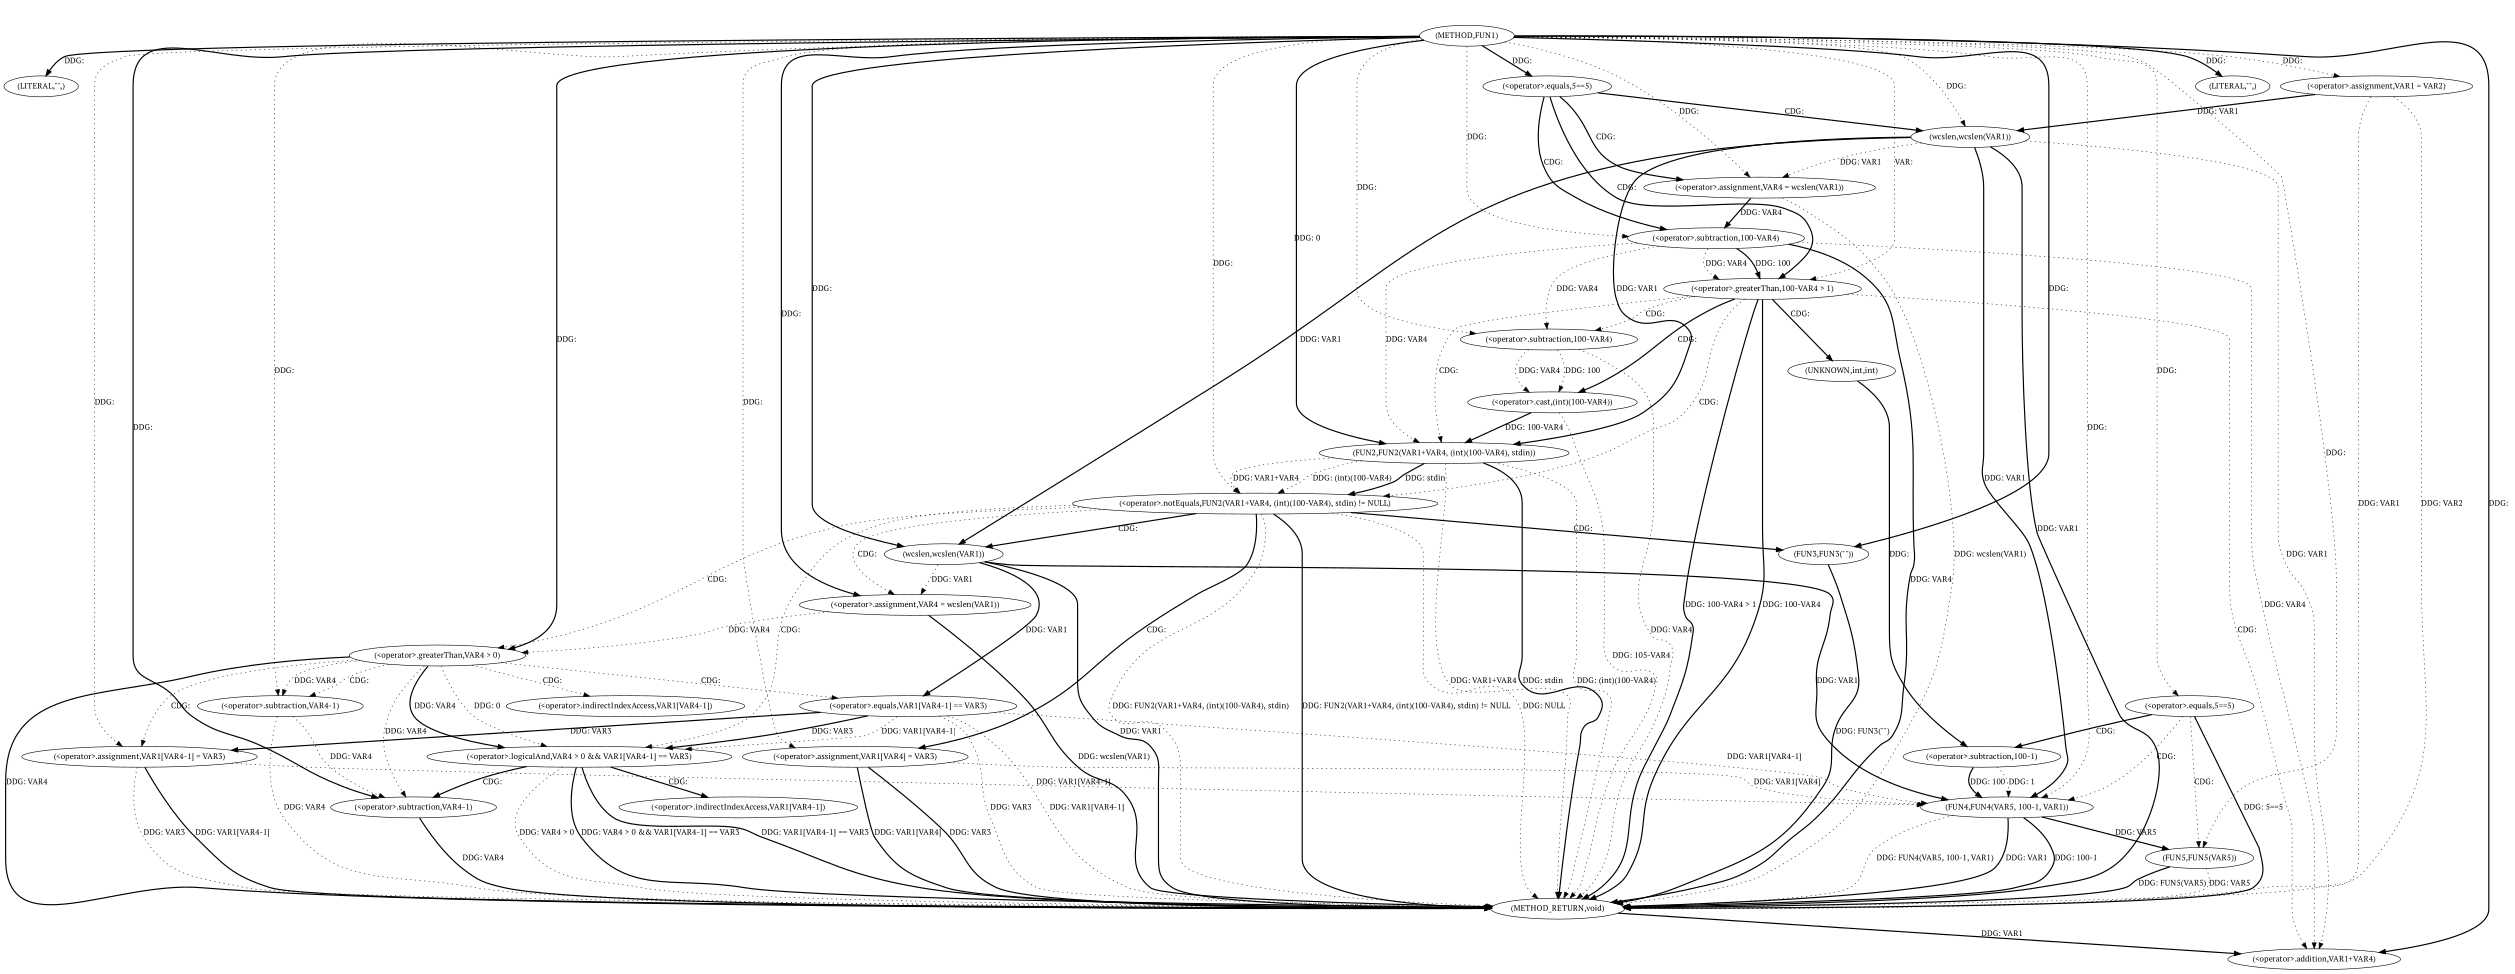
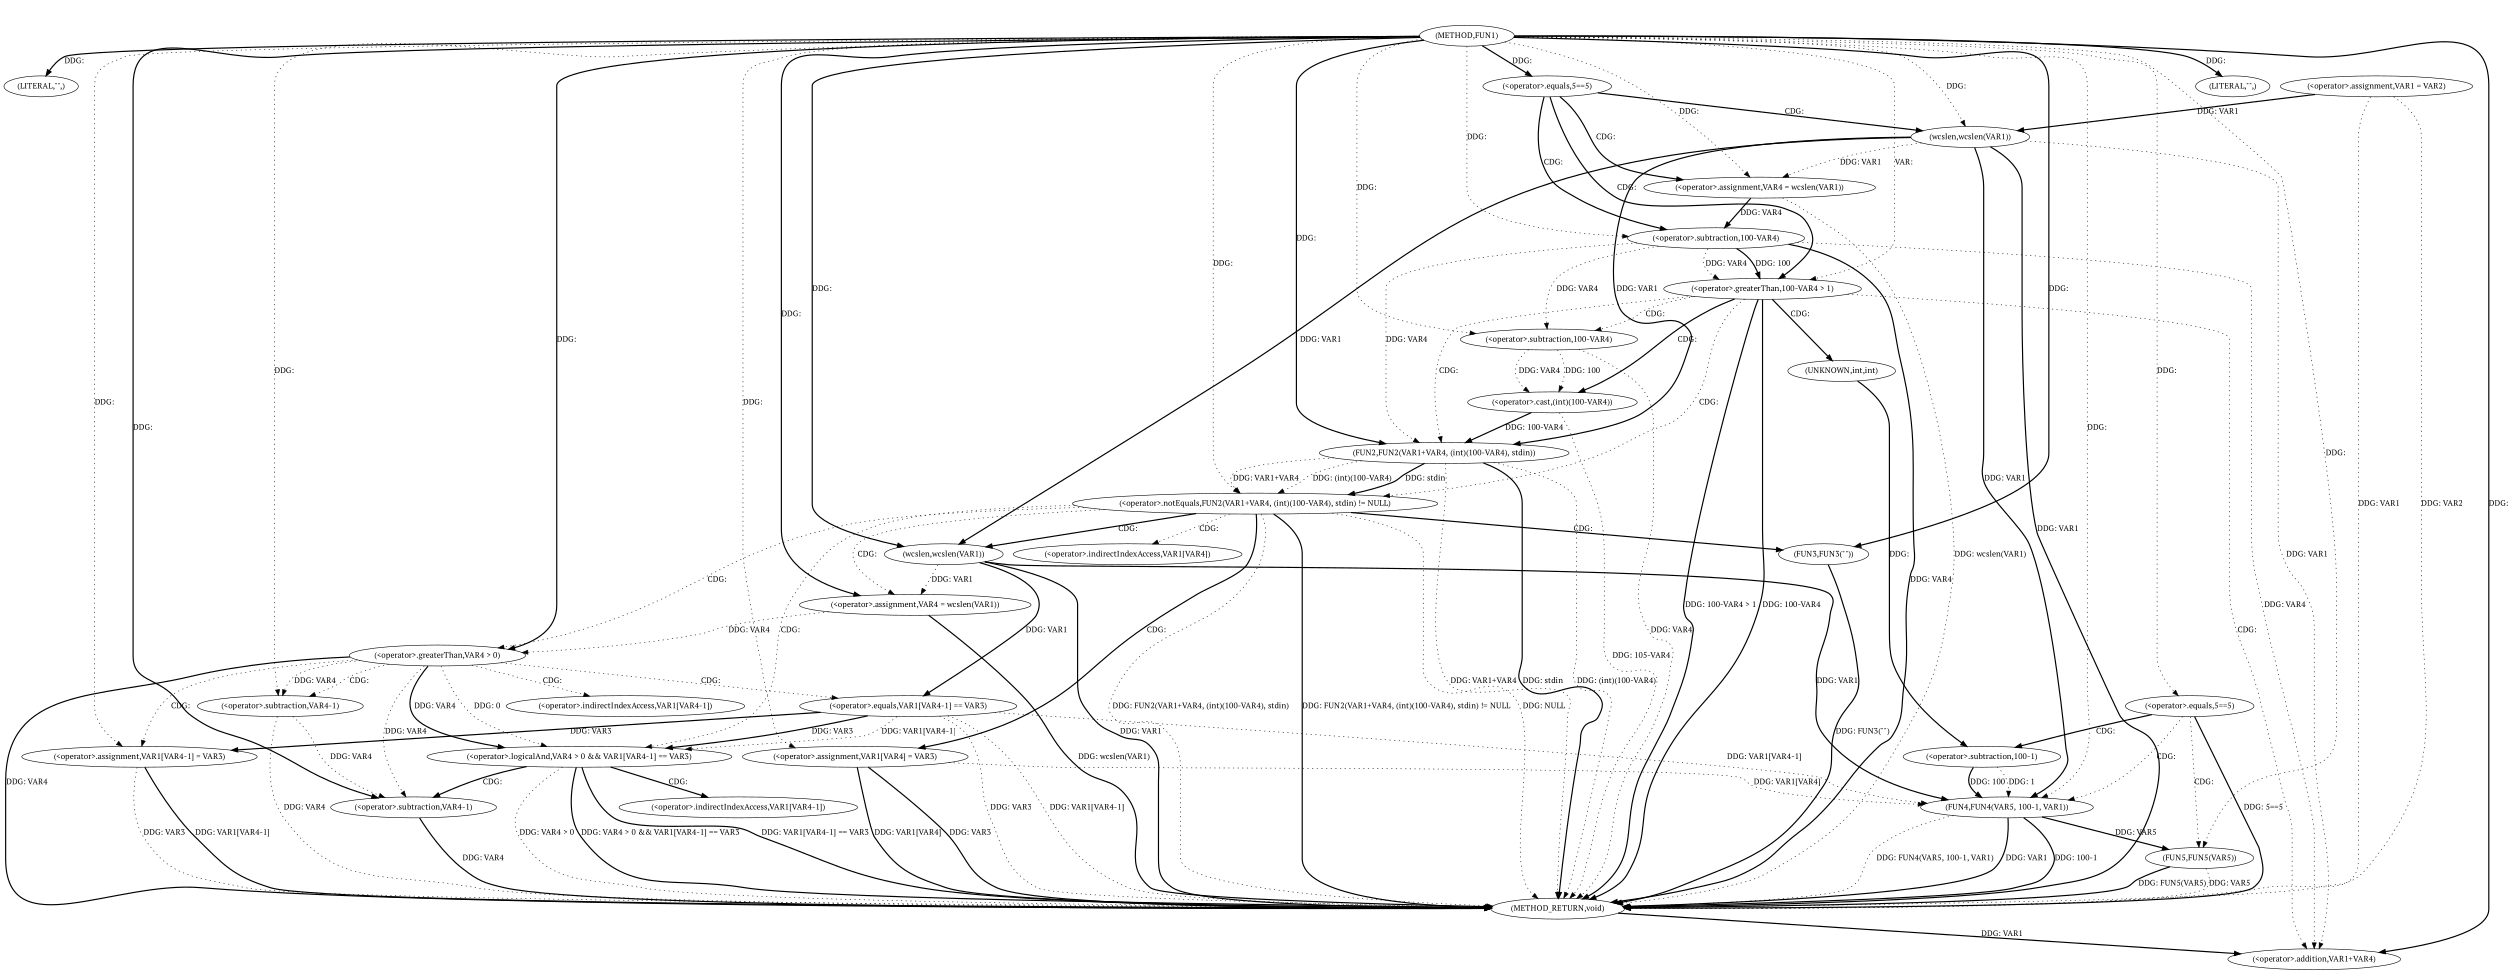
  digraph {
    fontname="PT Serif"
    node [fontname="PT Serif"]
    edge [fontname="PT Serif" style=dotted]
    n1 [label="(METHOD,FUN1)"]
    n2 [label="(LITERAL,\"\",)"]
    n3 [label="(<operator>.assignment,VAR1 = VAR2)"]
    n4 [label="(<operator>.equals,5==5)"]
    n5 [label="(<operator>.assignment,VAR4 = wcslen(VAR1))"]
    n6 [label="(wcslen,wcslen(VAR1))"]
    n7 [label="(<operator>.greaterThan,100-VAR4 > 1)"]
    n8 [label="(<operator>.subtraction,100-VAR4)"]
    n9 [label="(<operator>.notEquals,FUN2(VAR1+VAR4, (int)(100-VAR4), stdin) != NULL)"]
    n10 [label="(FUN2,FUN2(VAR1+VAR4, (int)(100-VAR4), stdin))"]
    n11 [label="(<operator>.addition,VAR1+VAR4)"]
    n12 [label="(<operator>.subtraction,100-VAR4)"]
    n13 [label="(<operator>.assignment,VAR4 = wcslen(VAR1))"]
    n14 [label="(wcslen,wcslen(VAR1))"]
    n15 [label="(<operator>.greaterThan,VAR4 > 0)"]
    n16 [label="(<operator>.subtraction,VAR4-1)"]
    n17 [label="(<operator>.assignment,VAR1[VAR4-1] = VAR3)"]
    n18 [label="(<operator>.subtraction,VAR4-1)"]
    n19 [label="(FUN3,FUN3(\"\"))"]
    n20 [label="(<operator>.assignment,VAR1[VAR4] = VAR3)"]
    n21 [label="(<operator>.equals,5==5)"]
    n22 [label="(LITERAL,\"\",)"]
    n23 [label="(FUN4,FUN4(VAR5, 100-1, VAR1))"]
    n24 [label="(FUN5,FUN5(VAR5))"]
    n25 [label="(METHOD_RETURN,void)"]
    n26 [label="(<operator>.cast,(int)(100-VAR4))"]
    n27 [label="(UNKNOWN,int,int)"]
    n28 [label="(<operator>.logicalAnd,VAR4 > 0 && VAR1[VAR4-1] == VAR3)"]
+   n29 [label="(<operator>.indirectIndexAccess,VAR1[VAR4])"]
    n30 [label="(<operator>.equals,VAR1[VAR4-1] == VAR3)"]
    n31 [label="(<operator>.indirectIndexAccess,VAR1[VAR4-1])"]
    n32 [label="(<operator>.subtraction,100-1)"]
    n33 [label="(<operator>.indirectIndexAccess,VAR1[VAR4-1])"]
    n1 -> n2 [label="DDG: " style=bold]
-   n1 -> n3 [label="DDG: "]
    n1 -> n4 [label="DDG: " style=bold]
    n1 -> n5 [label="DDG: "]
    n1 -> n6 [label="DDG: "]
    n1 -> n7 [label="VAR: "]
    n1 -> n8 [label="DDG: "]
    n1 -> n9 [label="DDG: "]
-   n1 -> n10 [label="DDG: 0" style=bold]
+   n1 -> n10 [label="DDG: " style=bold]
    n1 -> n11 [label="DDG: " style=bold]
    n1 -> n12 [label="DDG: "]
    n1 -> n13 [label="DDG: " style=bold]
    n1 -> n14 [label="DDG: " style=bold]
    n1 -> n15 [label="DDG: " style=bold]
    n1 -> n16 [label="DDG: "]
    n1 -> n17 [label="DDG: "]
    n1 -> n18 [label="DDG: " style=bold]
    n1 -> n19 [label="DDG: " style=bold]
    n1 -> n20 [label="DDG: "]
    n1 -> n21 [label="DDG: "]
    n1 -> n22 [label="DDG: " style=bold]
    n1 -> n23 [label="DDG: "]
    n1 -> n24 [label="DDG: "]
    n3 -> n6 [label="DDG: VAR1" style=bold]
    n3 -> n25 [label="DDG: VAR1"]
    n3 -> n25 [label="DDG: VAR2"]
    n4 -> n5 [label="CDG: " style=bold]
    n4 -> n6 [label="CDG: " style=bold]
    n4 -> n7 [label="CDG: " style=bold]
    n4 -> n8 [label="CDG: " style=bold]
    n5 -> n8 [label="DDG: VAR4" style=bold]
    n5 -> n25 [label="DDG: wcslen(VAR1)"]
    n6 -> n5 [label="DDG: VAR1"]
    n6 -> n10 [label="DDG: VAR1" style=bold]
    n6 -> n11 [label="DDG: VAR1"]
    n6 -> n14 [label="DDG: VAR1" style=bold]
    n6 -> n23 [label="DDG: VAR1" style=bold]
    n6 -> n25 [label="DDG: VAR1" style=bold]
    n7 -> n9 [label="CDG: "]
    n7 -> n10 [label="CDG: "]
    n7 -> n11 [label="CDG: "]
    n7 -> n12 [label="CDG: "]
    n7 -> n25 [label="DDG: 100-VAR4 > 1" style=bold]
    n7 -> n25 [label="DDG: 100-VAR4" style=bold]
    n7 -> n26 [label="CDG: " style=bold]
    n7 -> n27 [label="CDG: " style=bold]
    n8 -> n7 [label="DDG: 100" style=bold]
    n8 -> n7 [label="DDG: VAR4"]
    n8 -> n10 [label="DDG: VAR4"]
    n8 -> n11 [label="DDG: VAR4"]
    n8 -> n12 [label="DDG: VAR4"]
    n8 -> n25 [label="DDG: VAR4" style=bold]
    n9 -> n13 [label="CDG: "]
    n9 -> n14 [label="CDG: " style=bold]
    n9 -> n15 [label="CDG: "]
    n9 -> n19 [label="CDG: " style=bold]
    n9 -> n20 [label="CDG: " style=bold]
    n9 -> n25 [label="DDG: FUN2(VAR1+VAR4, (int)(100-VAR4), stdin)"]
    n9 -> n25 [label="DDG: FUN2(VAR1+VAR4, (int)(100-VAR4), stdin) != NULL" style=bold]
    n9 -> n25 [label="DDG: NULL"]
    n9 -> n28 [label="CDG: "]
+   n9 -> n29 [label="CDG: "]
    n10 -> n9 [label="DDG: VAR1+VAR4"]
    n10 -> n9 [label="DDG: (int)(100-VAR4)"]
    n10 -> n9 [label="DDG: stdin" style=bold]
    n10 -> n25 [label="DDG: stdin" style=bold]
    n10 -> n25 [label="DDG: VAR1+VAR4"]
    n10 -> n25 [label="DDG: (int)(100-VAR4)"]
    n12 -> n25 [label="DDG: VAR4"]
    n12 -> n26 [label="DDG: 100"]
    n12 -> n26 [label="DDG: VAR4"]
    n13 -> n15 [label="DDG: VAR4"]
    n13 -> n25 [label="DDG: wcslen(VAR1)" style=bold]
    n14 -> n13 [label="DDG: VAR1"]
    n14 -> n23 [label="DDG: VAR1" style=bold]
    n14 -> n25 [label="DDG: VAR1" style=bold]
    n14 -> n30 [label="DDG: VAR1" style=bold]
    n15 -> n16 [label="DDG: VAR4"]
    n15 -> n16 [label="CDG: "]
    n15 -> n17 [label="CDG: "]
    n15 -> n18 [label="DDG: VAR4"]
    n15 -> n25 [label="DDG: VAR4" style=bold]
    n15 -> n28 [label="DDG: VAR4" style=bold]
    n15 -> n28 [label="DDG: 0"]
    n15 -> n30 [label="CDG: "]
    n15 -> n31 [label="CDG: "]
    n16 -> n18 [label="DDG: VAR4"]
    n16 -> n25 [label="DDG: VAR4"]
-   n17 -> n23 [label="DDG: VAR1[VAR4-1]"]
    n17 -> n25 [label="DDG: VAR1[VAR4-1]" style=bold]
    n17 -> n25 [label="DDG: VAR3"]
    n18 -> n25 [label="DDG: VAR4" style=bold]
    n19 -> n25 [label="DDG: FUN3(\"\")" style=bold]
    n20 -> n23 [label="DDG: VAR1[VAR4]"]
    n20 -> n25 [label="DDG: VAR1[VAR4]" style=bold]
    n20 -> n25 [label="DDG: VAR3" style=bold]
    n21 -> n23 [label="CDG: "]
    n21 -> n24 [label="CDG: "]
    n21 -> n25 [label="DDG: 5==5" style=bold]
    n21 -> n32 [label="CDG: " style=bold]
    n23 -> n24 [label="DDG: VAR5" style=bold]
    n23 -> n25 [label="DDG: 100-1" style=bold]
    n23 -> n25 [label="DDG: FUN4(VAR5, 100-1, VAR1)"]
    n23 -> n25 [label="DDG: VAR1" style=bold]
    n24 -> n25 [label="DDG: FUN5(VAR5)" style=bold]
    n24 -> n25 [label="DDG: VAR5"]
    n25 -> n11 [label="DDG: VAR1" style=bold]
    n26 -> n10 [label="DDG: 100-VAR4" style=bold]
    n26 -> n25 [label="DDG: 105-VAR4"]
    n27 -> n32 [label="DDG: " style=bold]
    n28 -> n18 [label="CDG: " style=bold]
    n28 -> n25 [label="DDG: VAR4 > 0 && VAR1[VAR4-1] == VAR3" style=bold]
    n28 -> n25 [label="DDG: VAR1[VAR4-1] == VAR3" style=bold]
    n28 -> n25 [label="DDG: VAR4 > 0"]
    n28 -> n33 [label="CDG: " style=bold]
    n30 -> n17 [label="DDG: VAR3" style=bold]
    n30 -> n23 [label="DDG: VAR1[VAR4-1]"]
    n30 -> n25 [label="DDG: VAR3"]
    n30 -> n25 [label="DDG: VAR1[VAR4-1]"]
    n30 -> n28 [label="DDG: VAR1[VAR4-1]"]
    n30 -> n28 [label="DDG: VAR3" style=bold]
    n32 -> n23 [label="DDG: 100" style=bold]
    n32 -> n23 [label="DDG: 1"]
  }
